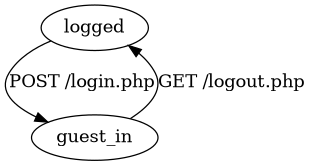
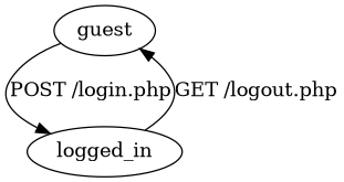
  digraph {
-   guest [label=logged]
-   logged_in [label=guest_in]
+   guest
+   logged_in
    guest -> logged_in [label="POST /login.php"]
    logged_in -> guest [label="GET /logout.php"]
  }
